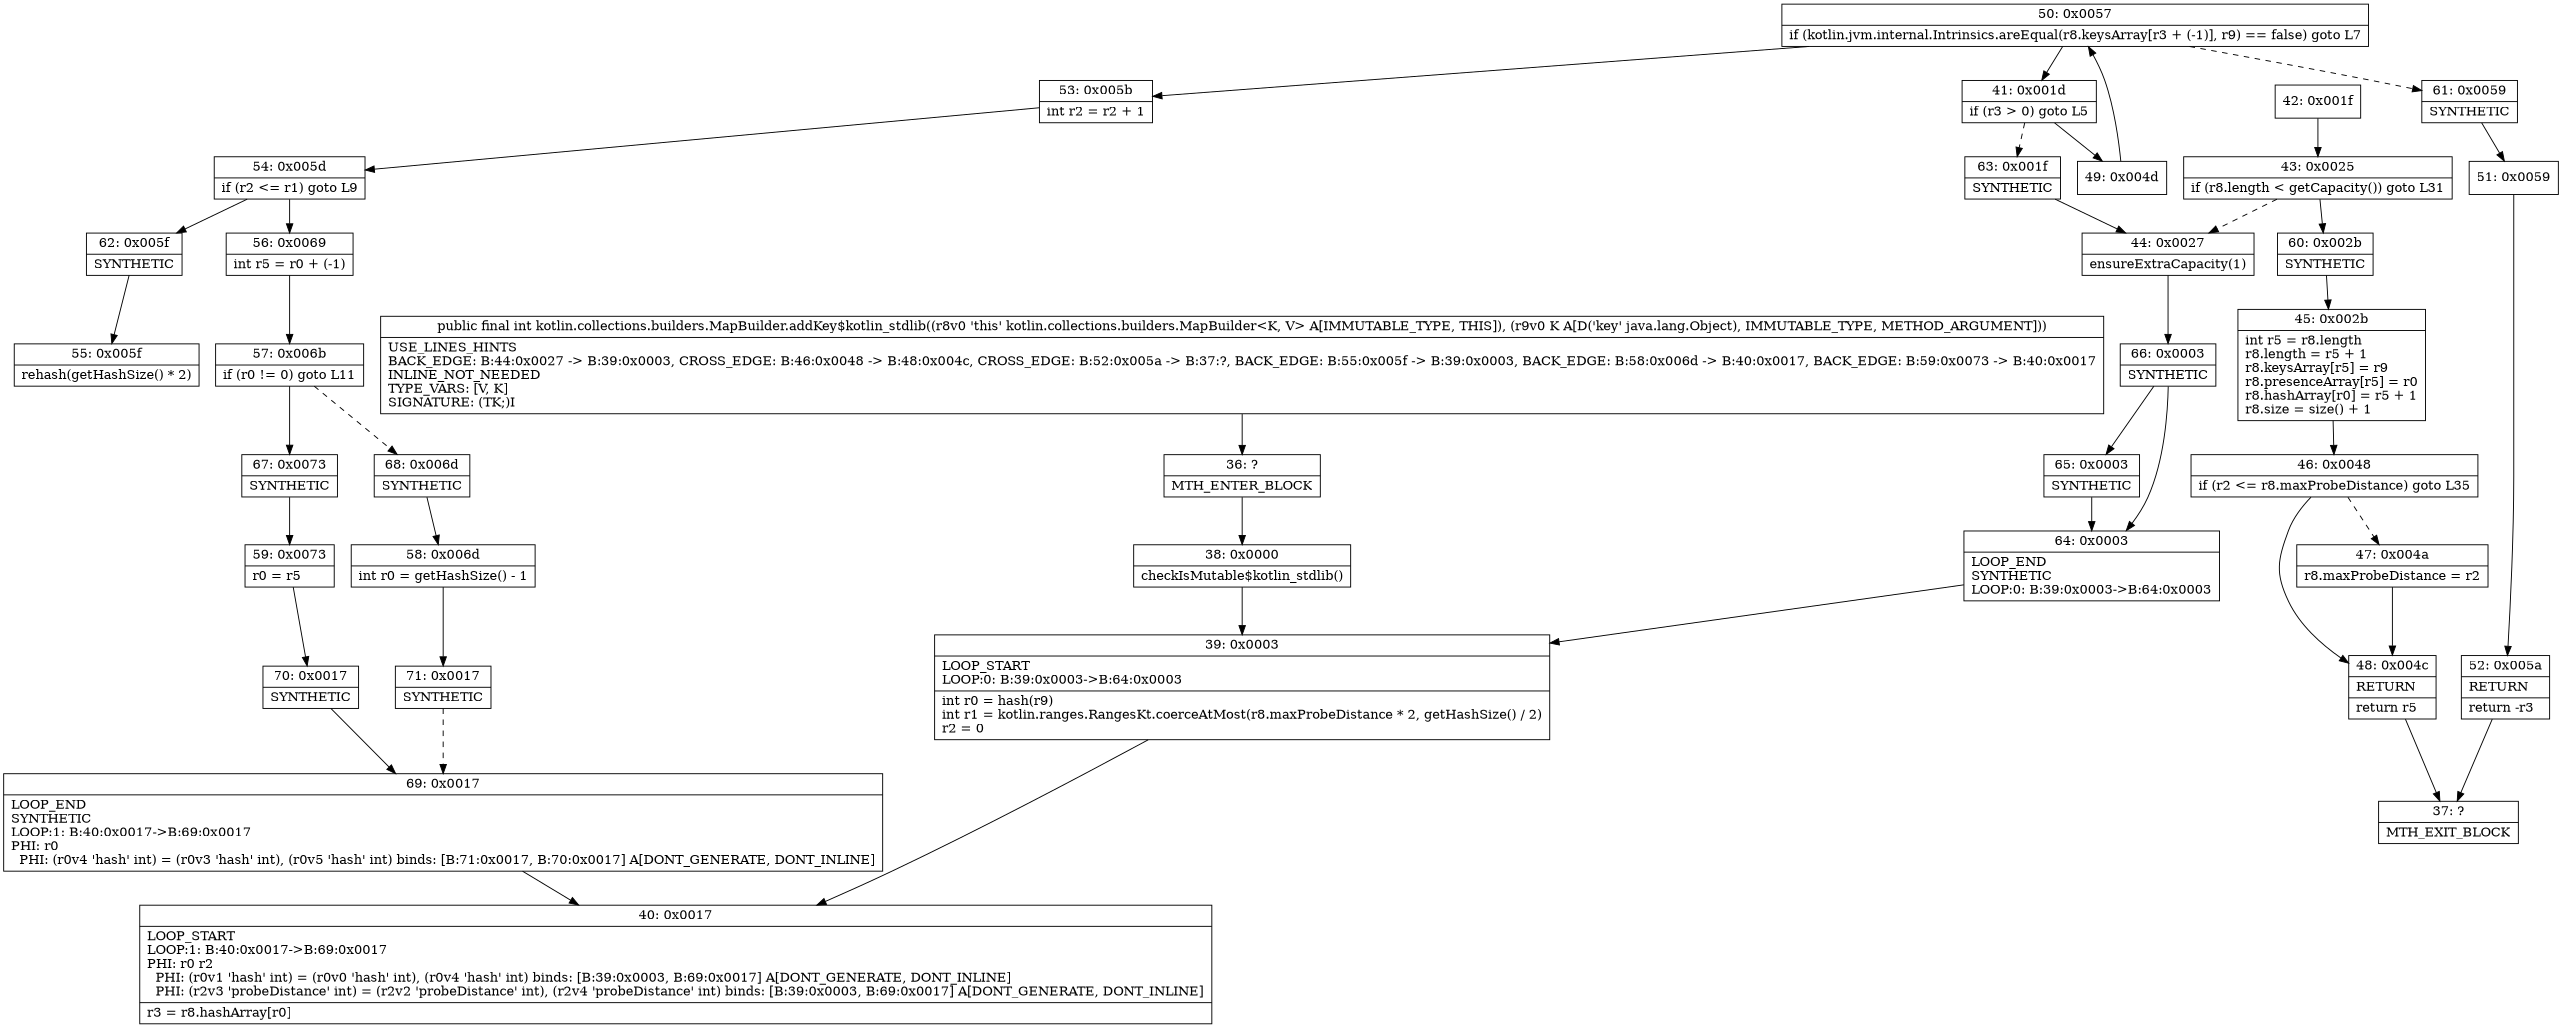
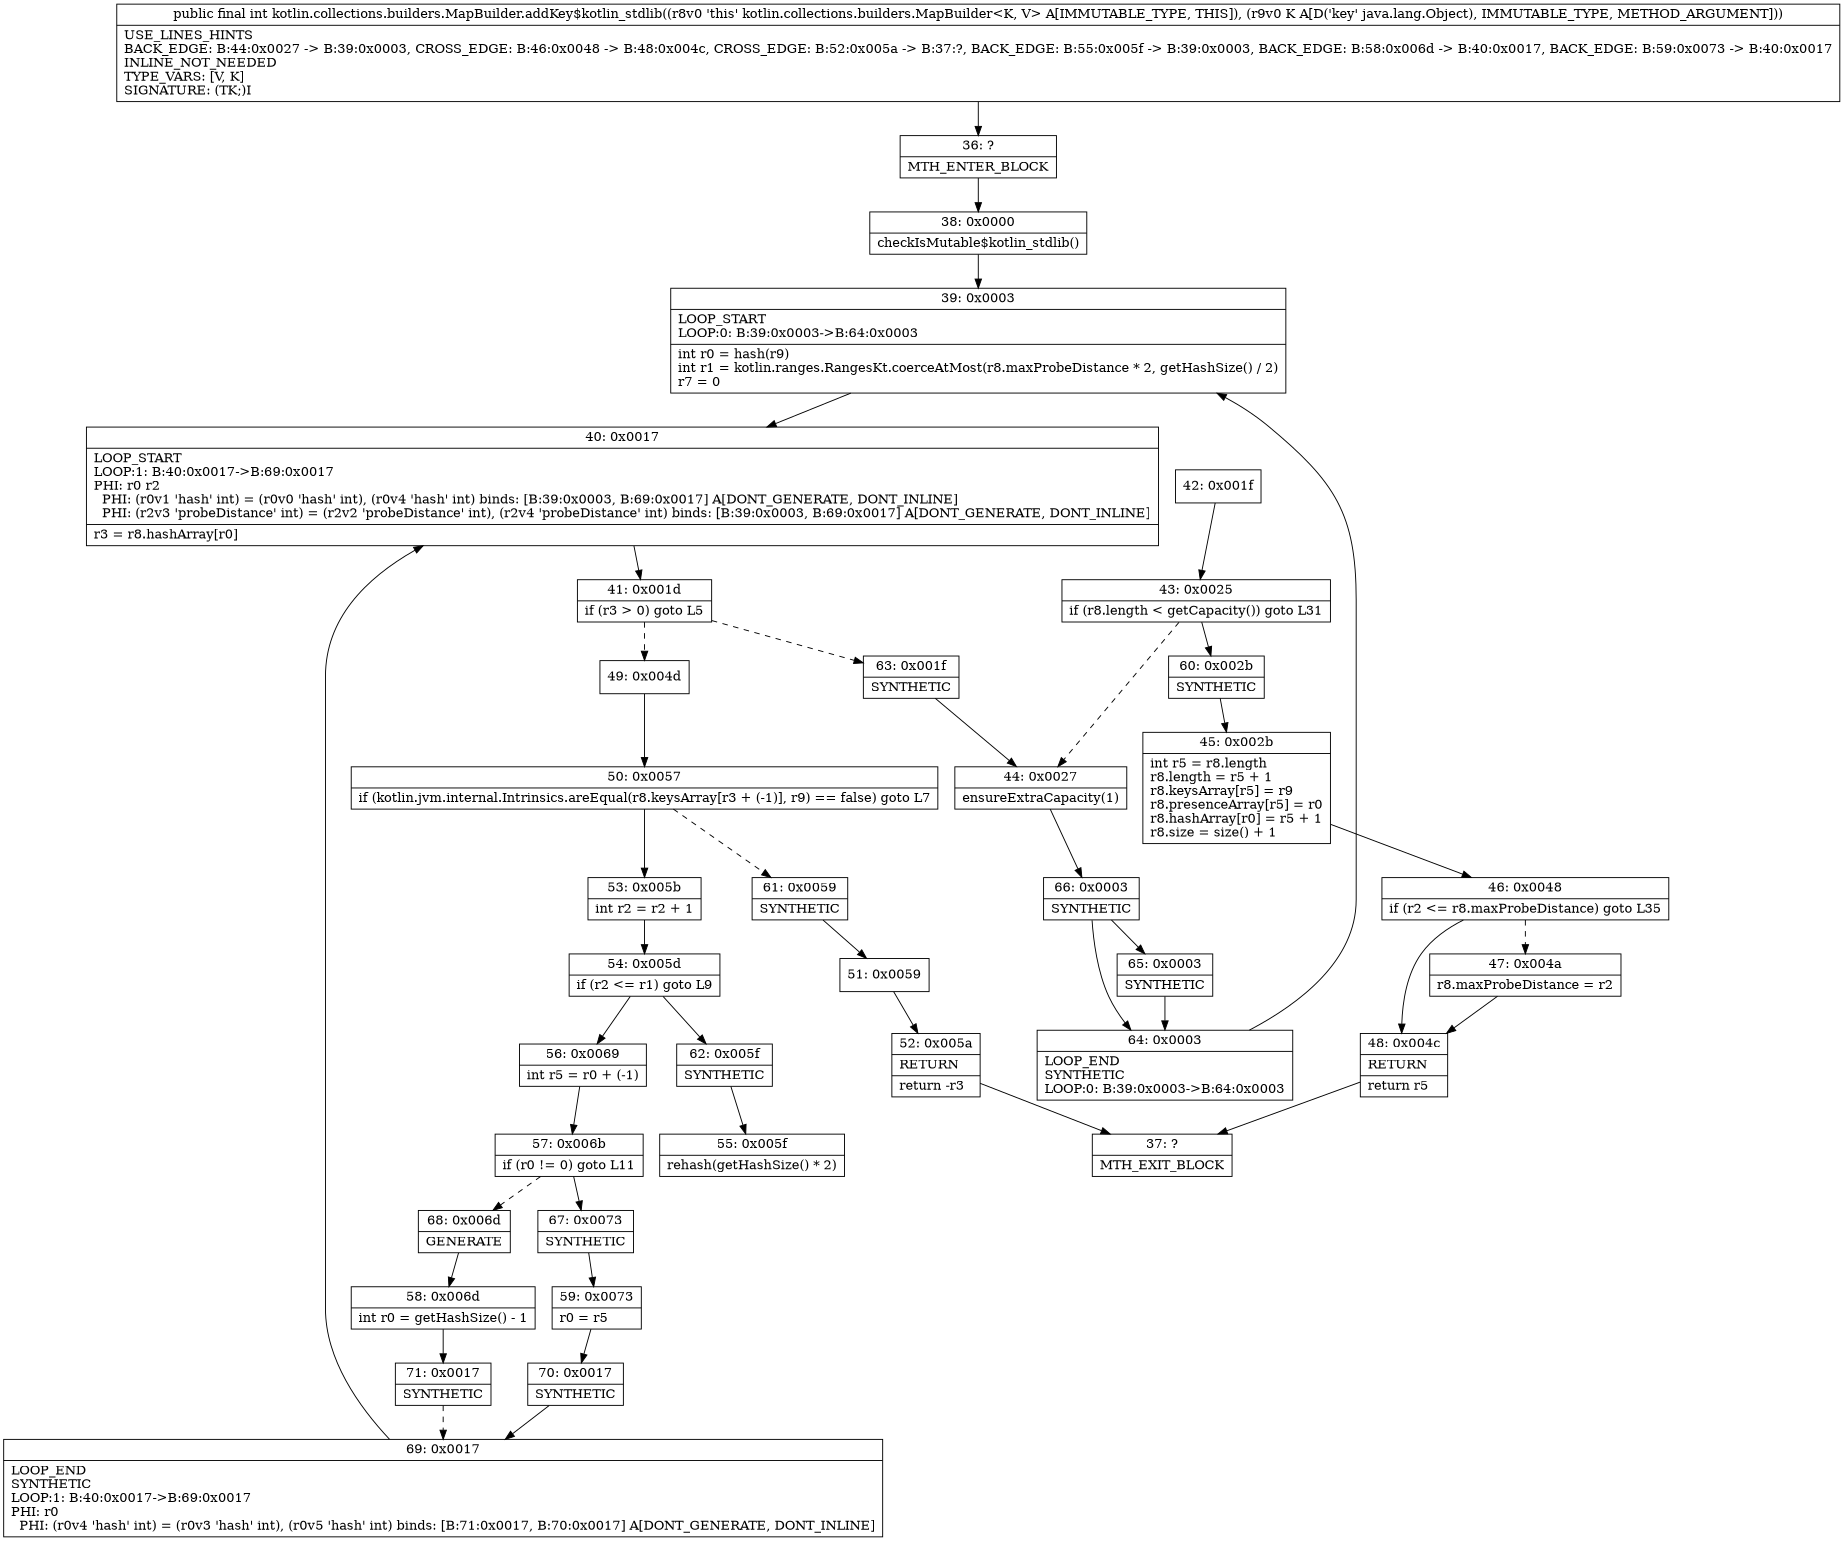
  digraph {
    node [shape=record]
    n1 [label="{36\:\ ?|MTH_ENTER_BLOCK\l}"]
    n2 [label="{38\:\ 0x0000|checkIsMutable$kotlin_stdlib()\l}"]
-   n3 [label="{39\:\ 0x0003|LOOP_START\lLOOP:0: B:39:0x0003\-\>B:64:0x0003\l|int r0 = hash(r9)\lint r1 = kotlin.ranges.RangesKt.coerceAtMost(r8.maxProbeDistance * 2, getHashSize() \/ 2)\lr2 = 0\l}"]
+   n3 [label="{39\:\ 0x0003|LOOP_START\lLOOP:0: B:39:0x0003\-\>B:64:0x0003\l|int r0 = hash(r9)\lint r1 = kotlin.ranges.RangesKt.coerceAtMost(r8.maxProbeDistance * 2, getHashSize() \/ 2)\lr7 = 0\l}"]
    n4 [label="{40\:\ 0x0017|LOOP_START\lLOOP:1: B:40:0x0017\-\>B:69:0x0017\lPHI: r0 r2 \l  PHI: (r0v1 'hash' int) = (r0v0 'hash' int), (r0v4 'hash' int) binds: [B:39:0x0003, B:69:0x0017] A[DONT_GENERATE, DONT_INLINE]\l  PHI: (r2v3 'probeDistance' int) = (r2v2 'probeDistance' int), (r2v4 'probeDistance' int) binds: [B:39:0x0003, B:69:0x0017] A[DONT_GENERATE, DONT_INLINE]\l|r3 = r8.hashArray[r0]\l}"]
    n5 [label="{41\:\ 0x001d|if (r3 \> 0) goto L5\l}"]
    n6 [label="{49\:\ 0x004d}"]
    n7 [label="{63\:\ 0x001f|SYNTHETIC\l}"]
    n8 [label="{50\:\ 0x0057|if (kotlin.jvm.internal.Intrinsics.areEqual(r8.keysArray[r3 + (\-1)], r9) == false) goto L7\l}"]
    n9 [label="{44\:\ 0x0027|ensureExtraCapacity(1)\l}"]
    n10 [label="{53\:\ 0x005b|int r2 = r2 + 1\l}"]
    n11 [label="{61\:\ 0x0059|SYNTHETIC\l}"]
    n12 [label="{54\:\ 0x005d|if (r2 \<= r1) goto L9\l}"]
    n13 [label="{51\:\ 0x0059}"]
    n14 [label="{56\:\ 0x0069|int r5 = r0 + (\-1)\l}"]
    n15 [label="{62\:\ 0x005f|SYNTHETIC\l}"]
    n16 [label="{57\:\ 0x006b|if (r0 != 0) goto L11\l}"]
    n17 [label="{55\:\ 0x005f|rehash(getHashSize() * 2)\l}"]
    n18 [label="{67\:\ 0x0073|SYNTHETIC\l}"]
-   n19 [label="{68\:\ 0x006d|SYNTHETIC\l}"]
+   n19 [label="{68\:\ 0x006d|GENERATE\l}"]
    n20 [label="{59\:\ 0x0073|r0 = r5\l}"]
    n21 [label="{58\:\ 0x006d|int r0 = getHashSize() \- 1\l}"]
    n22 [label="{70\:\ 0x0017|SYNTHETIC\l}"]
    n23 [label="{69\:\ 0x0017|LOOP_END\lSYNTHETIC\lLOOP:1: B:40:0x0017\-\>B:69:0x0017\lPHI: r0 \l  PHI: (r0v4 'hash' int) = (r0v3 'hash' int), (r0v5 'hash' int) binds: [B:71:0x0017, B:70:0x0017] A[DONT_GENERATE, DONT_INLINE]\l}"]
    n24 [label="{71\:\ 0x0017|SYNTHETIC\l}"]
    n25 [label="{65\:\ 0x0003|SYNTHETIC\l}"]
    n26 [label="{64\:\ 0x0003|LOOP_END\lSYNTHETIC\lLOOP:0: B:39:0x0003\-\>B:64:0x0003\l}"]
    n27 [label="{52\:\ 0x005a|RETURN\l|return \-r3\l}"]
    n28 [label="{37\:\ ?|MTH_EXIT_BLOCK\l}"]
    n29 [label="{42\:\ 0x001f}"]
    n30 [label="{43\:\ 0x0025|if (r8.length \< getCapacity()) goto L31\l}"]
    n31 [label="{60\:\ 0x002b|SYNTHETIC\l}"]
    n32 [label="{66\:\ 0x0003|SYNTHETIC\l}"]
    n33 [label="{45\:\ 0x002b|int r5 = r8.length\lr8.length = r5 + 1\lr8.keysArray[r5] = r9\lr8.presenceArray[r5] = r0\lr8.hashArray[r0] = r5 + 1\lr8.size = size() + 1\l}"]
    n34 [label="{46\:\ 0x0048|if (r2 \<= r8.maxProbeDistance) goto L35\l}"]
    n35 [label="{47\:\ 0x004a|r8.maxProbeDistance = r2\l}"]
    n36 [label="{48\:\ 0x004c|RETURN\l|return r5\l}"]
    n37 [label="{public final int kotlin.collections.builders.MapBuilder.addKey$kotlin_stdlib((r8v0 'this' kotlin.collections.builders.MapBuilder\<K, V\> A[IMMUTABLE_TYPE, THIS]), (r9v0 K A[D('key' java.lang.Object), IMMUTABLE_TYPE, METHOD_ARGUMENT]))  | USE_LINES_HINTS\lBACK_EDGE: B:44:0x0027 \-\> B:39:0x0003, CROSS_EDGE: B:46:0x0048 \-\> B:48:0x004c, CROSS_EDGE: B:52:0x005a \-\> B:37:?, BACK_EDGE: B:55:0x005f \-\> B:39:0x0003, BACK_EDGE: B:58:0x006d \-\> B:40:0x0017, BACK_EDGE: B:59:0x0073 \-\> B:40:0x0017\lINLINE_NOT_NEEDED\lTYPE_VARS: [V, K]\lSIGNATURE: (TK;)I\l}"]
    n1 -> n2
    n2 -> n3
    n3 -> n4
-   n8 -> n5
-   n5 -> n6
+   n4 -> n5
+   n5 -> n6 [style=dashed]
    n5 -> n7 [style=dashed]
    n6 -> n8
    n7 -> n9
    n8 -> n10
    n8 -> n11 [style=dashed]
    n9 -> n32
    n10 -> n12
    n11 -> n13
    n12 -> n14
    n12 -> n15 [style=solid]
    n13 -> n27
    n14 -> n16
    n15 -> n17
    n16 -> n18
    n16 -> n19 [style=dashed]
    n18 -> n20
    n19 -> n21
    n20 -> n22
    n21 -> n24
    n22 -> n23
    n23 -> n4
    n24 -> n23 [style=dashed]
    n25 -> n26
    n26 -> n3
    n27 -> n28
    n29 -> n30
    n30 -> n9 [style=dashed]
    n30 -> n31
    n31 -> n33
    n32 -> n25
    n32 -> n26
    n33 -> n34
    n34 -> n35 [style=dashed]
    n34 -> n36
    n35 -> n36
    n36 -> n28
    n37 -> n1
  }
